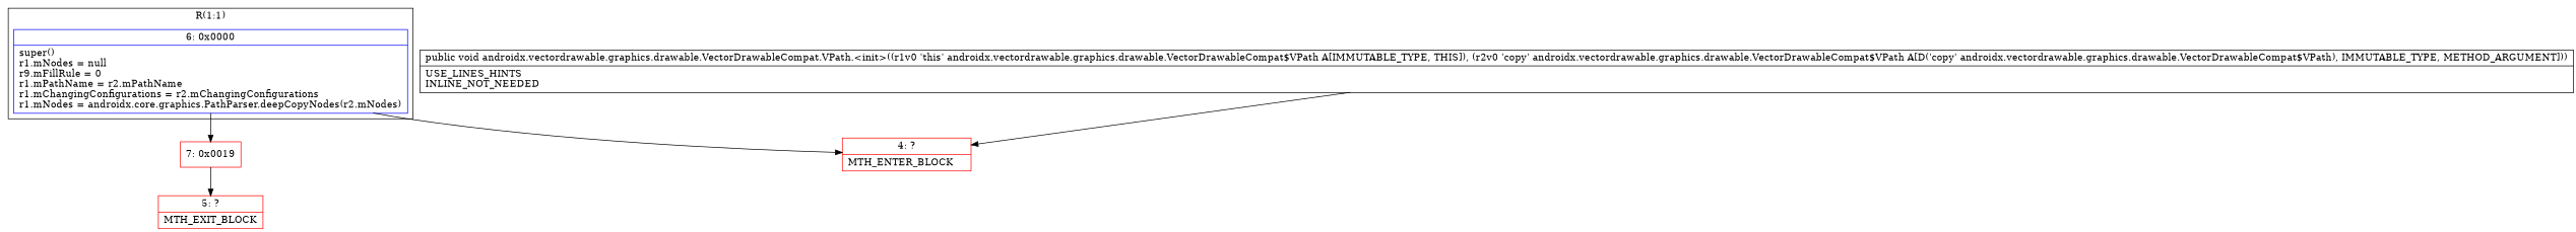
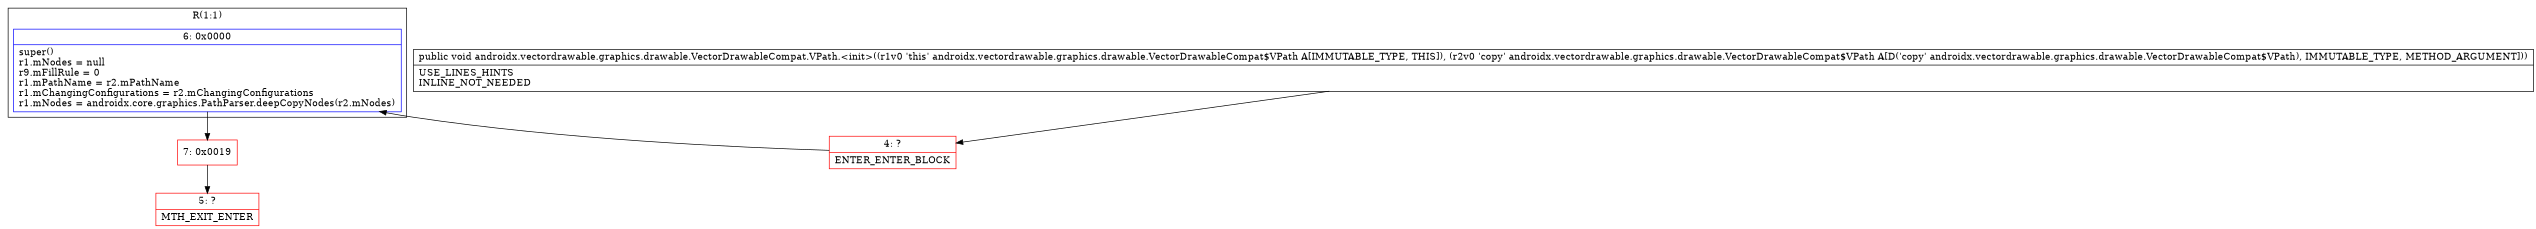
  digraph {
    node [color=red shape=record]
    n1 [color=blue label="{6\:\ 0x0000|super()\lr1.mNodes = null\lr9.mFillRule = 0\lr1.mPathName = r2.mPathName\lr1.mChangingConfigurations = r2.mChangingConfigurations\lr1.mNodes = androidx.core.graphics.PathParser.deepCopyNodes(r2.mNodes)\l}"]
    n2 [label="{7\:\ 0x0019}"]
-   n3 [label="{5\:\ ?|MTH_EXIT_BLOCK\l}"]
-   n4 [label="{4\:\ ?|MTH_ENTER_BLOCK\l}"]
+   n3 [label="{5\:\ ?|MTH_EXIT_ENTER\l}"]
+   n4 [label="{4\:\ ?|ENTER_ENTER_BLOCK\l}"]
    n5 [label="{public void androidx.vectordrawable.graphics.drawable.VectorDrawableCompat.VPath.\<init\>((r1v0 'this' androidx.vectordrawable.graphics.drawable.VectorDrawableCompat$VPath A[IMMUTABLE_TYPE, THIS]), (r2v0 'copy' androidx.vectordrawable.graphics.drawable.VectorDrawableCompat$VPath A[D('copy' androidx.vectordrawable.graphics.drawable.VectorDrawableCompat$VPath), IMMUTABLE_TYPE, METHOD_ARGUMENT]))  | USE_LINES_HINTS\lINLINE_NOT_NEEDED\l}" color=""]
    subgraph cluster_1 {
      label="R(1:1)"
      n1
    }
    n1 -> n2
    n2 -> n3
-   n1 -> n4
+   n4 -> n1
    n5 -> n4
  }
